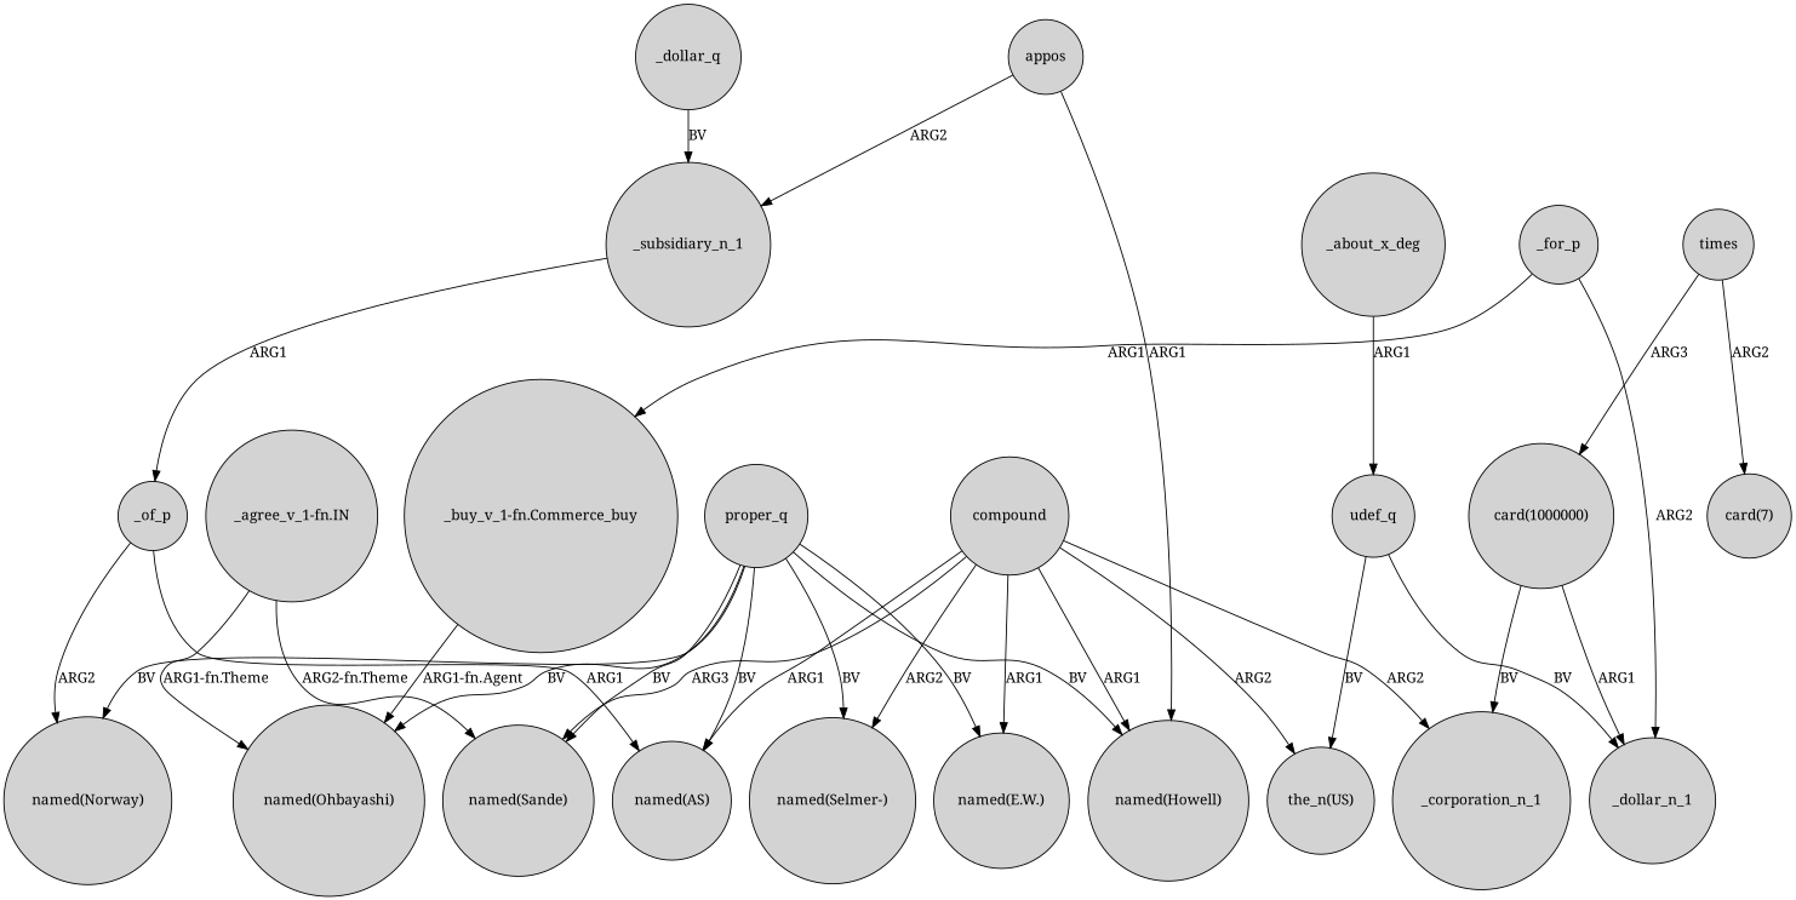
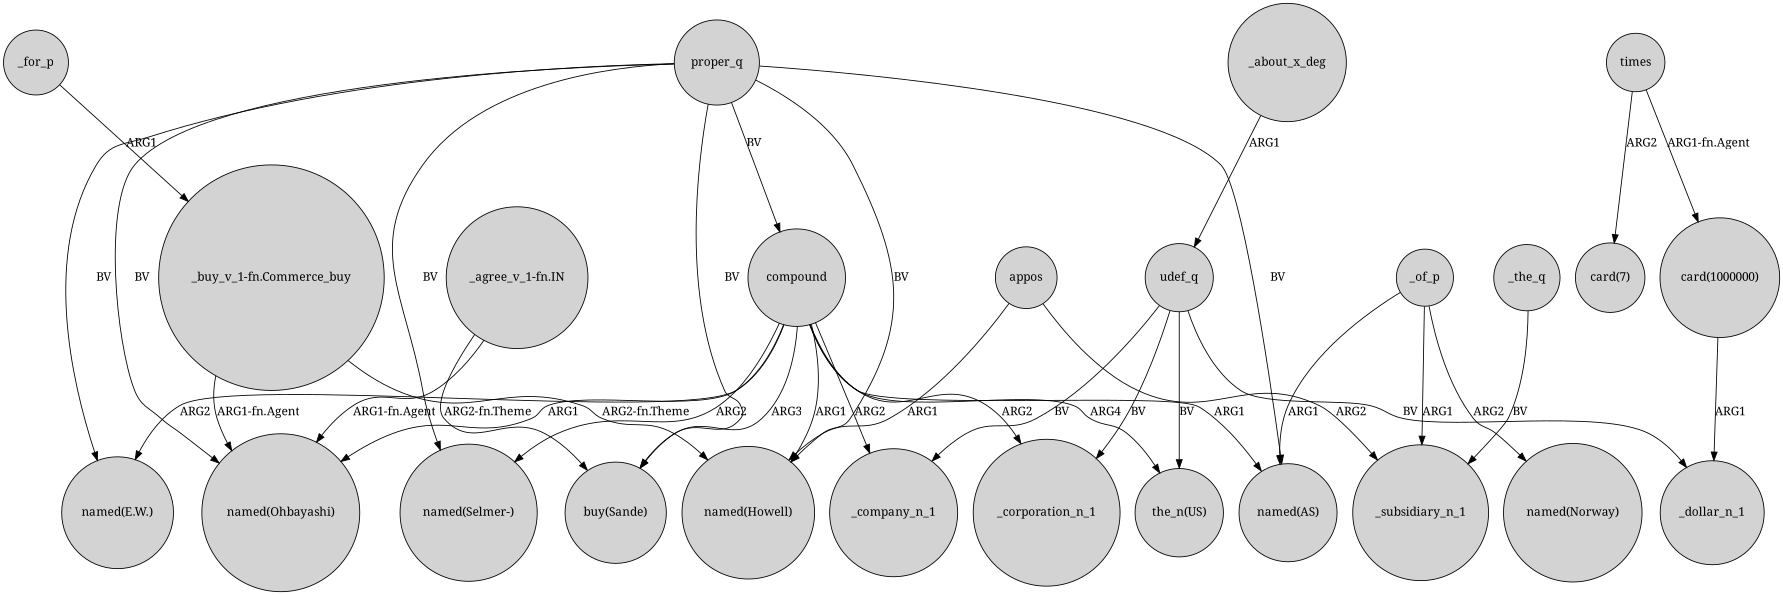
  digraph {
    fontname="Noto Serif"
    node [fontname="Noto Serif" shape=circle style=filled]
    edge [fontname="Noto Serif"]
    "_agree_v_1-fn.IN"
    "named(Ohbayashi)"
-   "named(Sande)"
+   "named(Sande)" [label="buy(Sande)"]
    "_buy_v_1-fn.Commerce_buy"
    "named(Howell)"
    compound
    n7 [label="the_n(US)"]
    "named(E.W.)"
    "named(AS)"
+   _company_n_1
    _corporation_n_1
    "named(Selmer-)"
    "card(1000000)"
    _dollar_n_1
    _of_p
    _subsidiary_n_1
    "named(Norway)"
    udef_q
    proper_q
    appos
    _for_p
-   _the_q [label=_dollar_q]
+   _the_q
    _about_x_deg
    times
    "card(7)"
-   "_agree_v_1-fn.IN" -> "named(Ohbayashi)" [label="ARG1-fn.Theme"]
+   "_agree_v_1-fn.IN" -> "named(Ohbayashi)" [label="ARG1-fn.Agent"]
    "_agree_v_1-fn.IN" -> "named(Sande)" [label="ARG2-fn.Theme"]
    "_buy_v_1-fn.Commerce_buy" -> "named(Ohbayashi)" [label="ARG1-fn.Agent"]
+   "_buy_v_1-fn.Commerce_buy" -> "named(Howell)" [label="ARG2-fn.Theme"]
+   compound -> "named(Ohbayashi)" [label=ARG1]
    compound -> "named(Sande)" [label=ARG3]
    compound -> "named(Howell)" [label=ARG1]
-   compound -> n7 [label=ARG2]
-   compound -> "named(E.W.)" [label=ARG1]
+   compound -> n7 [label=ARG4]
+   compound -> "named(E.W.)" [label=ARG2]
    compound -> "named(AS)" [label=ARG1]
+   compound -> _company_n_1 [label=ARG2]
    compound -> _corporation_n_1 [label=ARG2]
    compound -> "named(Selmer-)" [label=ARG2]
    "card(1000000)" -> _dollar_n_1 [label=ARG1]
    _of_p -> "named(AS)" [label=ARG1]
-   _subsidiary_n_1 -> _of_p [label=ARG1]
+   _of_p -> _subsidiary_n_1 [label=ARG1]
    _of_p -> "named(Norway)" [label=ARG2]
    udef_q -> n7 [label=BV]
-   "card(1000000)" -> _corporation_n_1 [label=BV]
+   udef_q -> _company_n_1 [label=BV]
+   udef_q -> _corporation_n_1 [label=BV]
    udef_q -> _dollar_n_1 [label=BV]
    proper_q -> "named(Ohbayashi)" [label=BV]
    proper_q -> "named(Sande)" [label=BV]
    proper_q -> "named(Howell)" [label=BV]
    proper_q -> "named(E.W.)" [label=BV]
    proper_q -> "named(AS)" [label=BV]
    proper_q -> "named(Selmer-)" [label=BV]
-   proper_q -> "named(Norway)" [label=BV]
+   proper_q -> compound [label=BV]
    appos -> "named(Howell)" [label=ARG1]
    appos -> _subsidiary_n_1 [label=ARG2]
    _for_p -> "_buy_v_1-fn.Commerce_buy" [label=ARG1]
-   _for_p -> _dollar_n_1 [label=ARG2]
    _the_q -> _subsidiary_n_1 [label=BV]
    _about_x_deg -> udef_q [label=ARG1]
-   times -> "card(1000000)" [label=ARG3]
+   times -> "card(1000000)" [label="ARG1-fn.Agent"]
    times -> "card(7)" [label=ARG2]
  }
